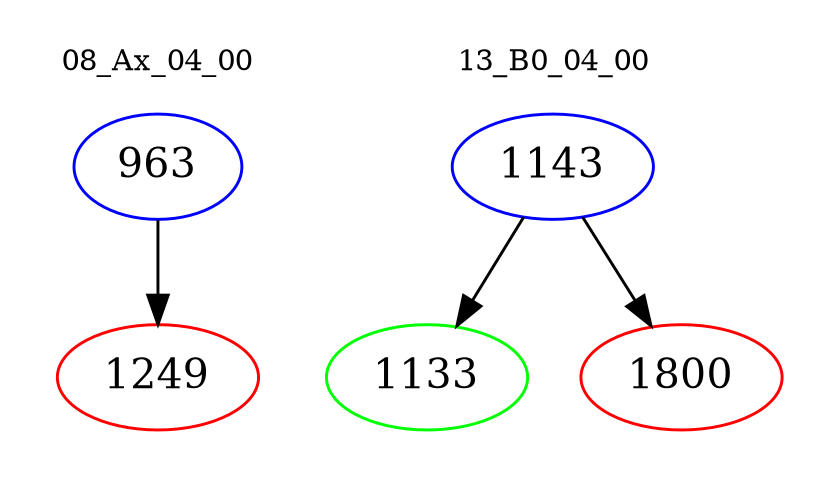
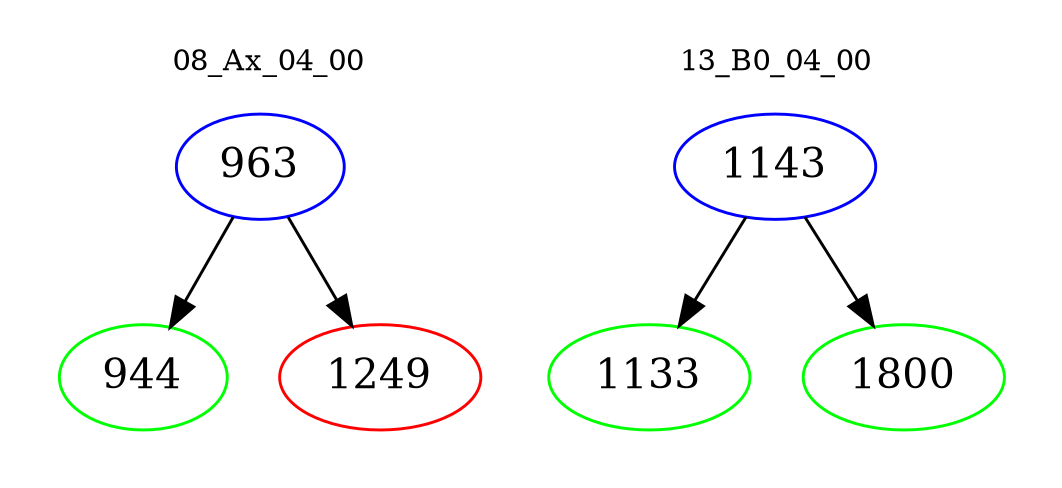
  digraph {
    node [color=blue]
    edge [color=black]
    n1 [label=963]
+   n2 [color=green label=944]
    n3 [color=red label=1249]
    n4 [label=1143]
    n5 [color=green label=1133]
-   n6 [color=red label=1800]
+   n6 [color=green label=1800]
    subgraph cluster_1 {
      color=white
      fontsize=10
      label="08_Ax_04_00"
      n1
+     n2
      n3
    }
    subgraph cluster_2 {
      color=white
      fontsize=10
      label="13_B0_04_00"
      n4
      n5
      n6
    }
+   n1 -> n2
    n1 -> n3
    n4 -> n5
    n4 -> n6
  }
